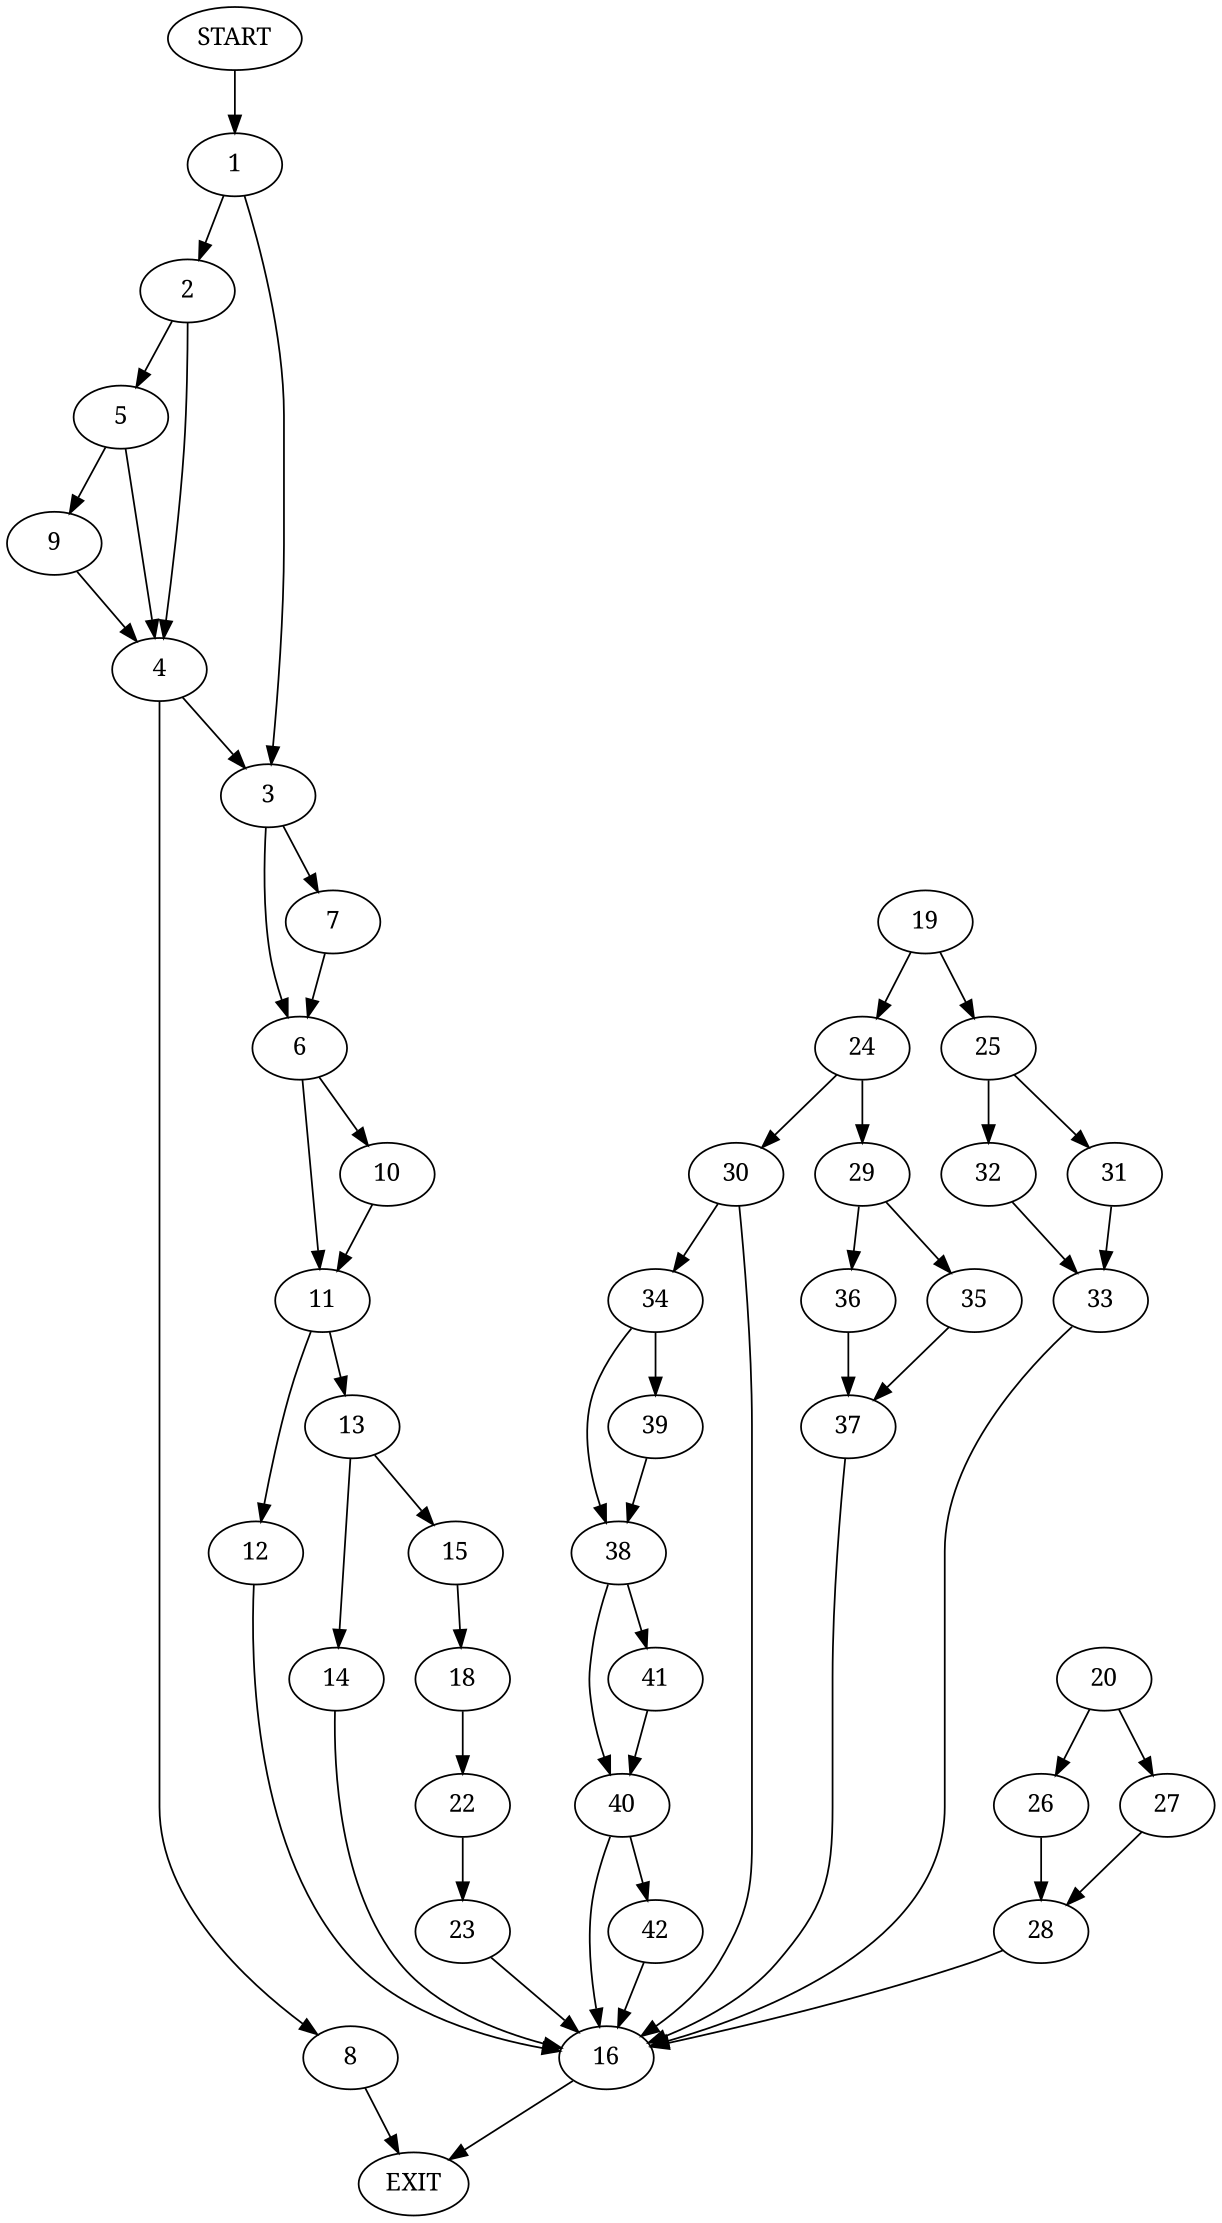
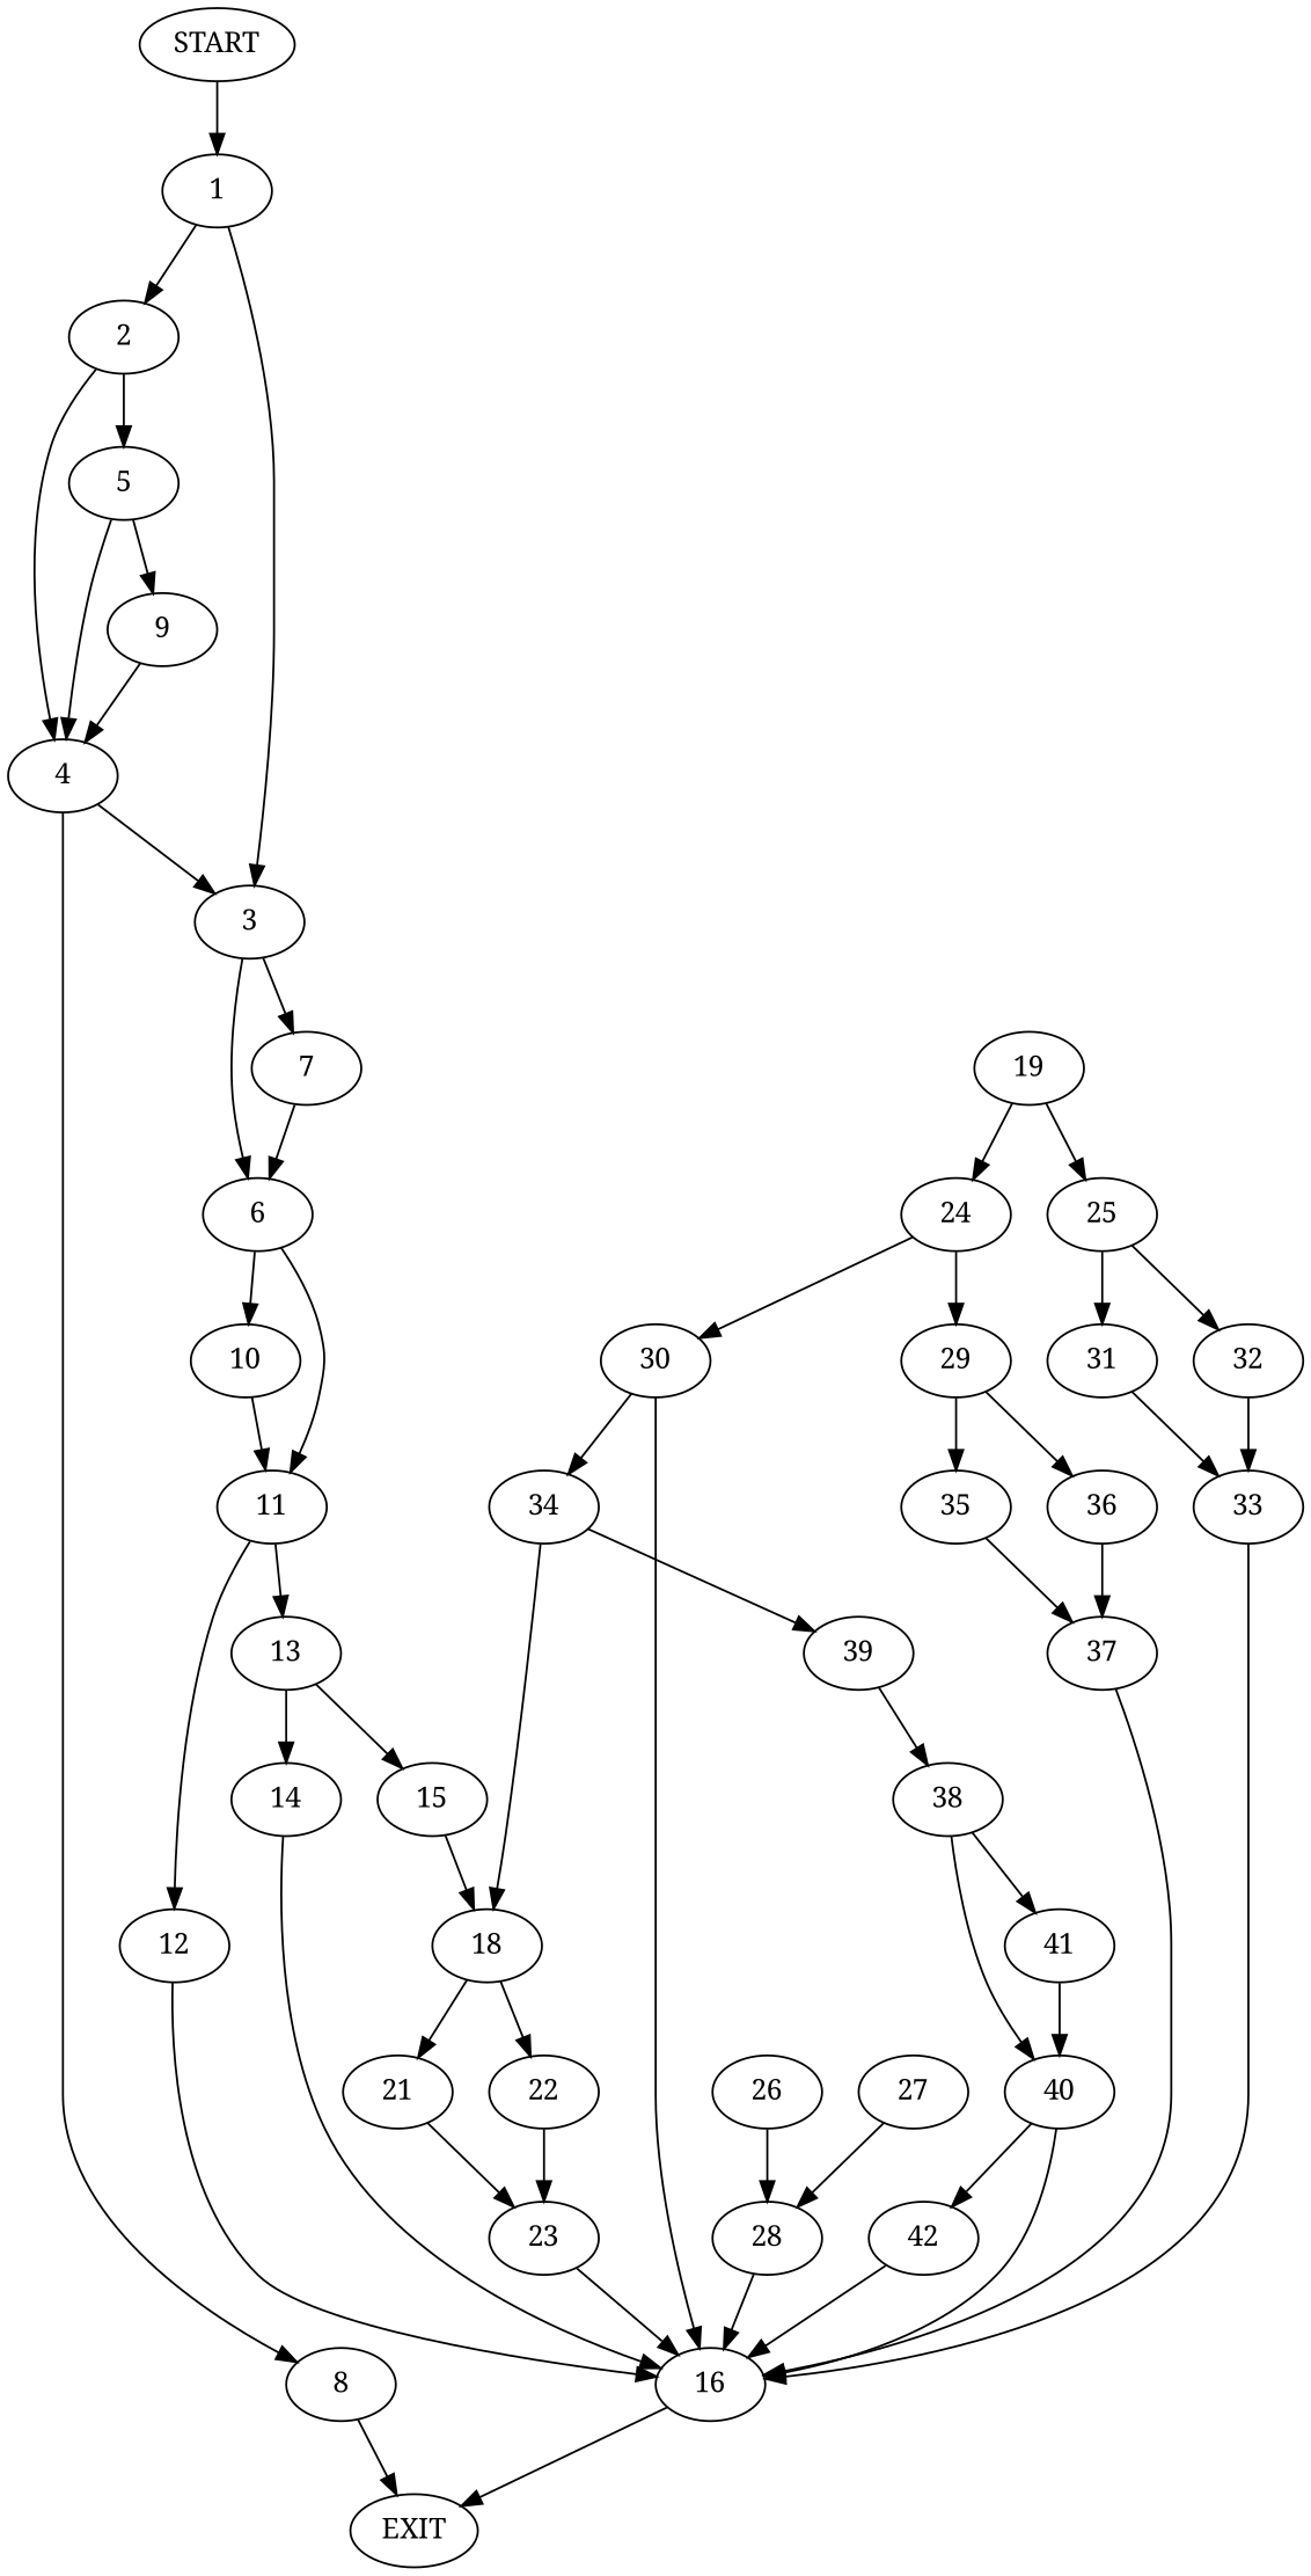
  digraph {
    fontname="Noto Serif"
    node [fontname="Noto Serif"]
    edge [fontname="Noto Serif"]
    n1 [label=START]
    1
    2
    3
    n5 [label=EXIT]
    4
    5
    6
    7
    8
    9
    10
    11
    12
    13
    16
    14
    15
    18
+   21
    22
    19
    24
    25
-   20
    26
    27
    23
    29
    30
    31
    32
    28
    35
    36
    34
    33
    37
    38
    39
    40
    41
    42
    n1 -> 1
    1 -> 2
    1 -> 3
    2 -> 4
    2 -> 5
    3 -> 6
    3 -> 7
    4 -> 3
    4 -> 8
    5 -> 4
    5 -> 9
    6 -> 10
    6 -> 11
    7 -> 6
    8 -> n5
    9 -> 4
    10 -> 11
    11 -> 12
    11 -> 13
    12 -> 16
    13 -> 14
    13 -> 15
    16 -> n5
    14 -> 16
    15 -> 18
+   18 -> 21
    18 -> 22
+   21 -> 23
    22 -> 23
    19 -> 24
    19 -> 25
    24 -> 29
    24 -> 30
    25 -> 31
    25 -> 32
-   20 -> 26
-   20 -> 27
    26 -> 28
    27 -> 28
    23 -> 16
    29 -> 35
    29 -> 36
    30 -> 16
    30 -> 34
    31 -> 33
    32 -> 33
    28 -> 16
    35 -> 37
    36 -> 37
-   34 -> 38
+   34 -> 18
    34 -> 39
    33 -> 16
    37 -> 16
    38 -> 40
    38 -> 41
    39 -> 38
    40 -> 16
    40 -> 42
    41 -> 40
    42 -> 16
  }
